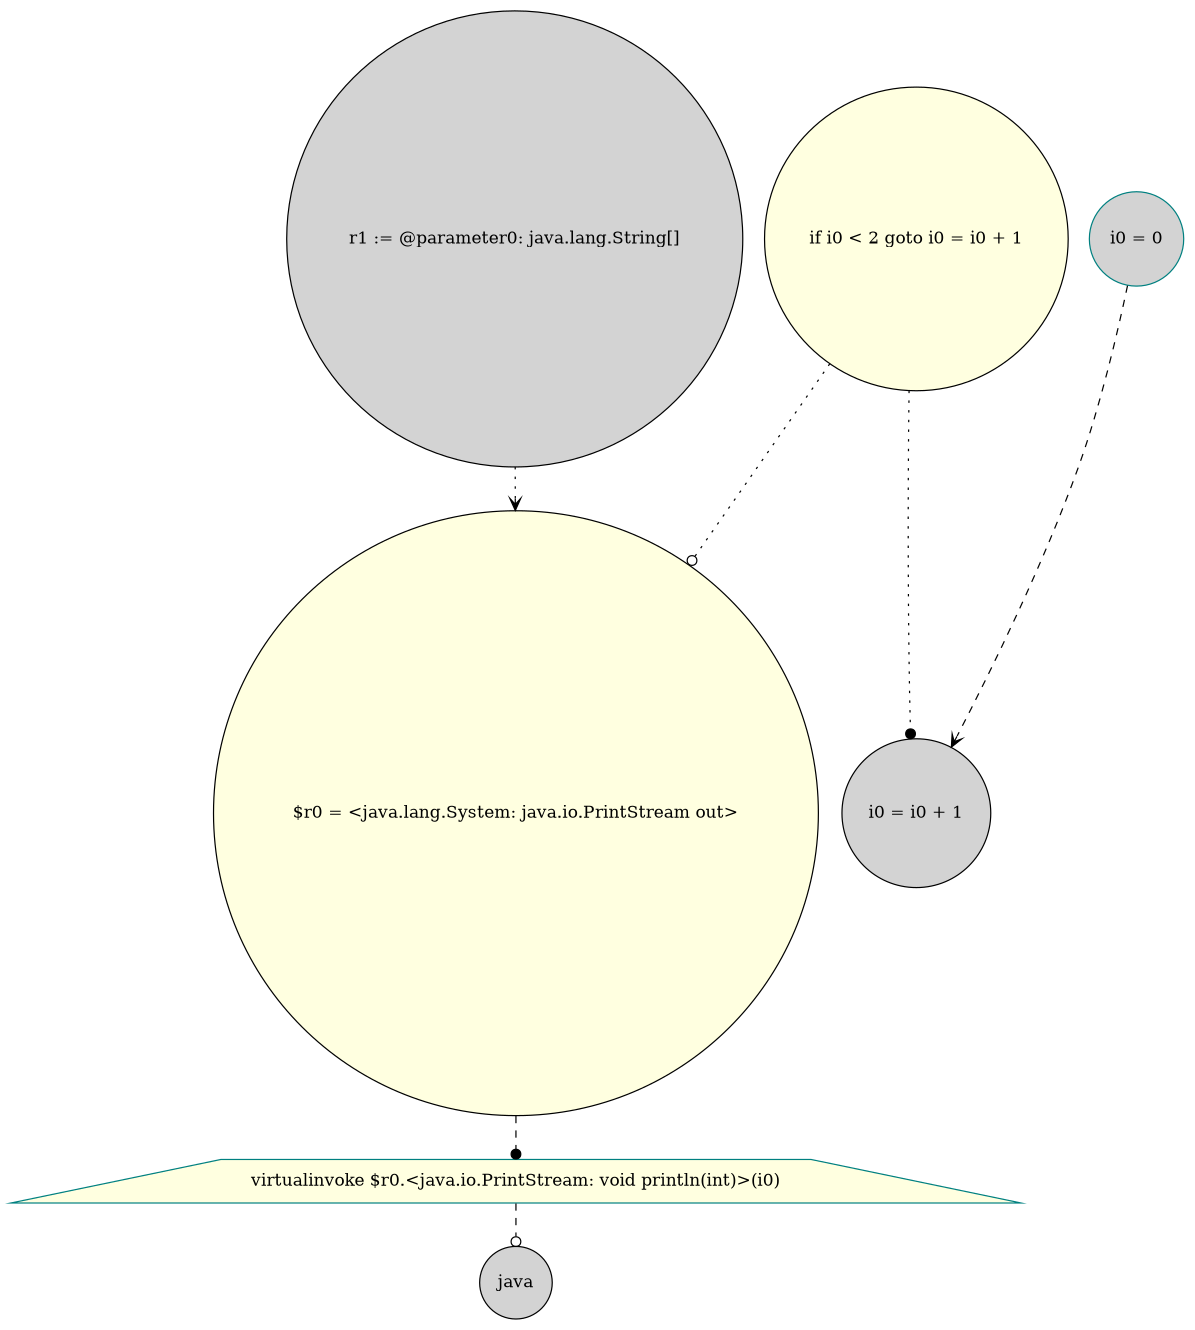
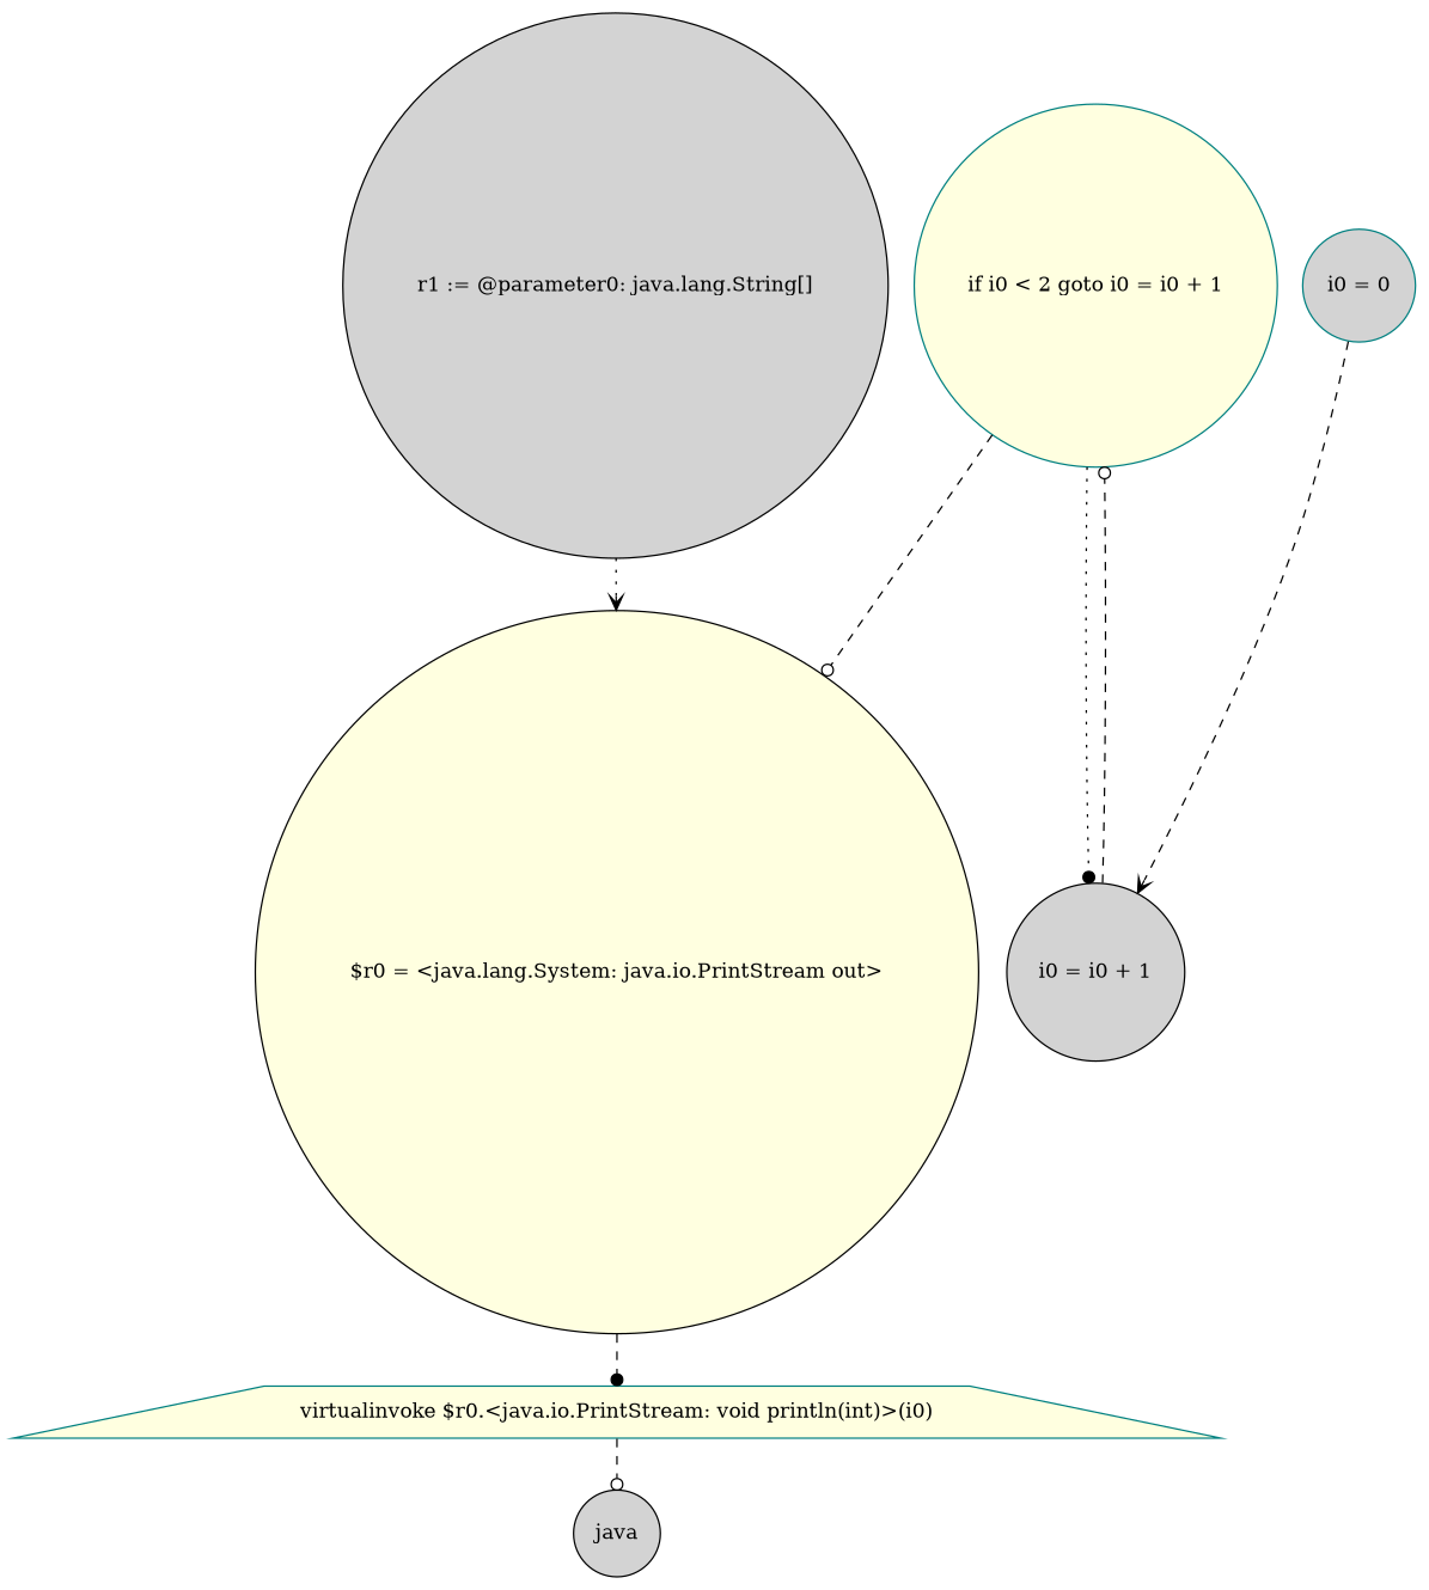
  digraph {
    node [color=black fillcolor=lightgrey shape=circle style=filled]
    edge [arrowhead=odot style=dashed]
    "$r0 = <java.lang.System: java.io.PrintStream out>" [fillcolor=lightyellow]
    "r1 := @parameter0: java.lang.String[]"
    "i0 = 0" [color=teal]
    "i0 = i0 + 1"
-   "if i0 < 2 goto i0 = i0 + 1" [fillcolor=lightyellow]
+   "if i0 < 2 goto i0 = i0 + 1" [color=teal fillcolor=lightyellow]
    "virtualinvoke $r0.<java.io.PrintStream: void println(int)>(i0)" [color=teal fillcolor=lightyellow shape=trapezium]
    n7 [label=java]
    "$r0 = <java.lang.System: java.io.PrintStream out>" -> "virtualinvoke $r0.<java.io.PrintStream: void println(int)>(i0)" [arrowhead=dot]
    "r1 := @parameter0: java.lang.String[]" -> "$r0 = <java.lang.System: java.io.PrintStream out>" [arrowhead=vee style=dotted]
    "i0 = 0" -> "i0 = i0 + 1" [arrowhead=vee]
-   "if i0 < 2 goto i0 = i0 + 1" -> "$r0 = <java.lang.System: java.io.PrintStream out>" [style=dotted]
+   "i0 = i0 + 1" -> "if i0 < 2 goto i0 = i0 + 1"
+   "if i0 < 2 goto i0 = i0 + 1" -> "$r0 = <java.lang.System: java.io.PrintStream out>"
    "if i0 < 2 goto i0 = i0 + 1" -> "i0 = i0 + 1" [arrowhead=dot style=dotted]
    "virtualinvoke $r0.<java.io.PrintStream: void println(int)>(i0)" -> n7
  }
